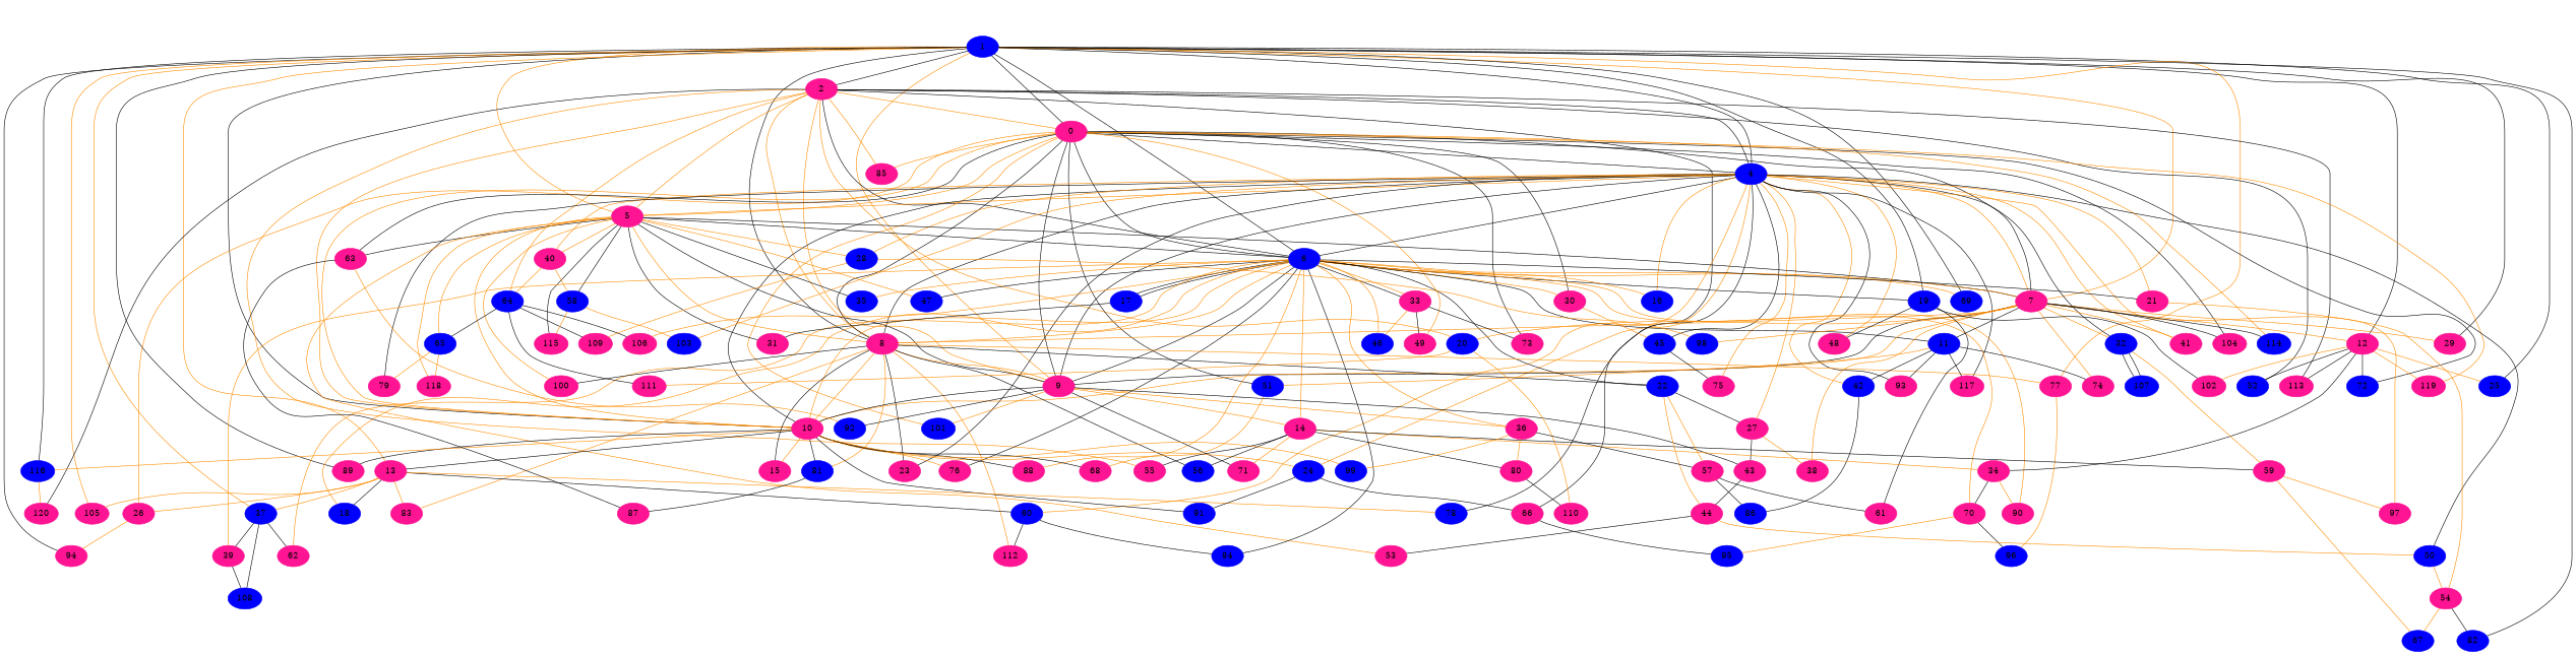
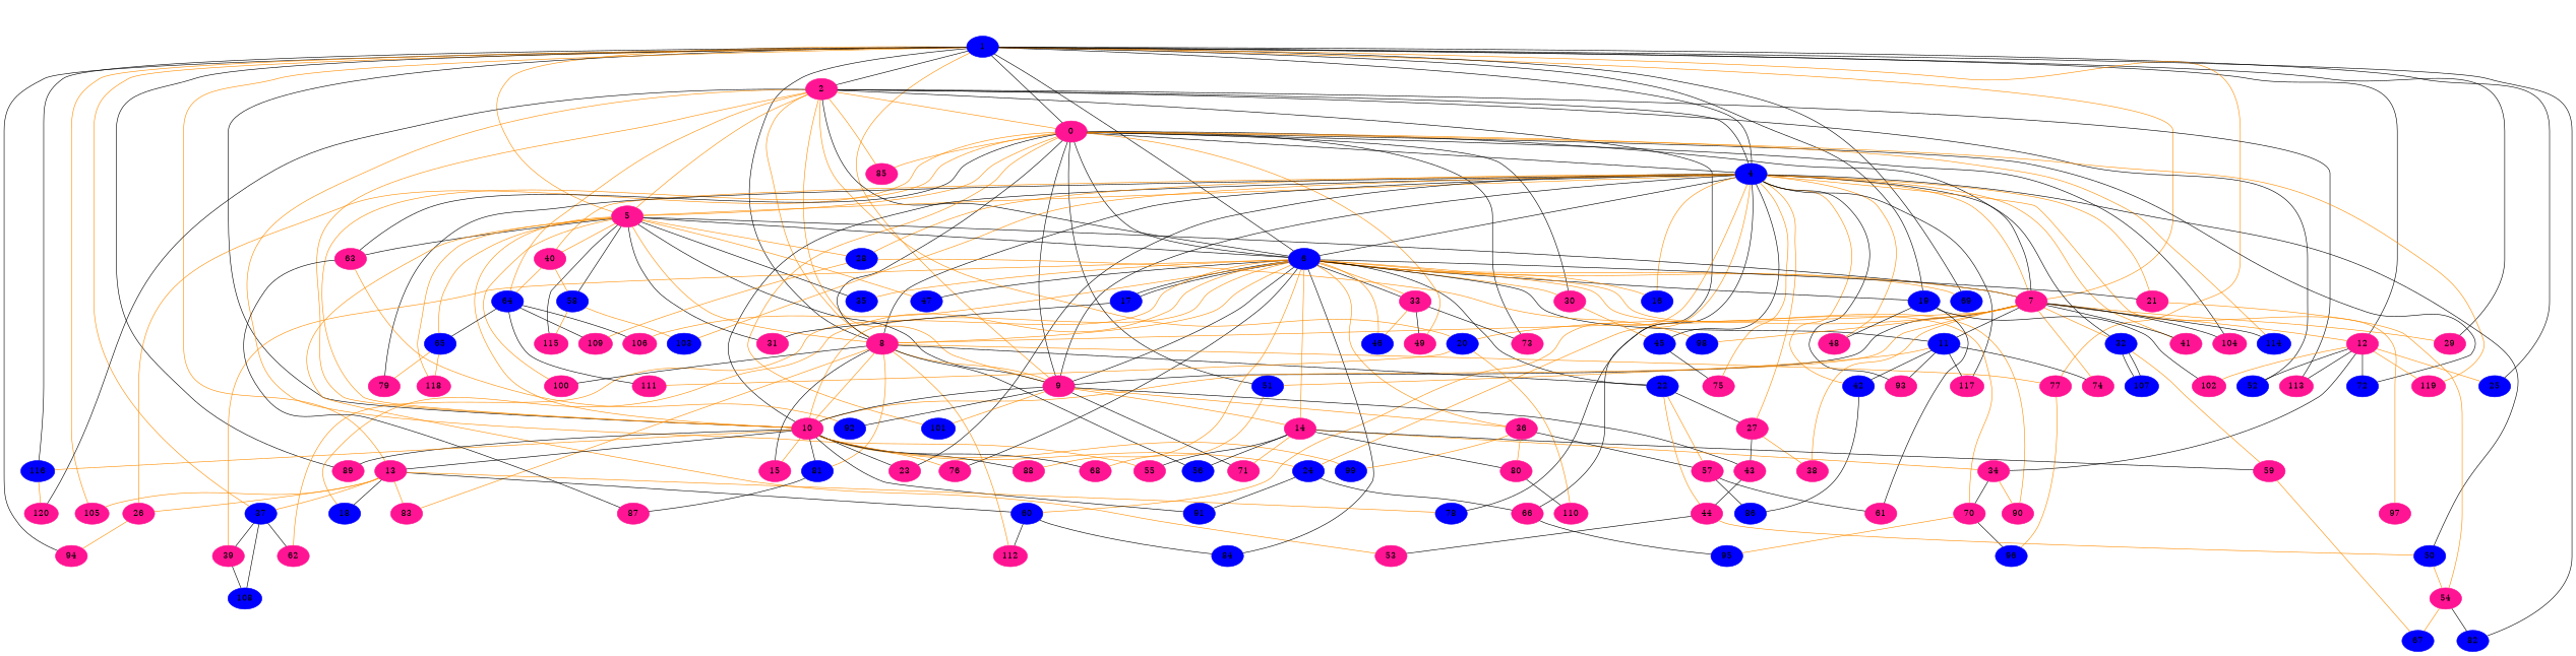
  graph {
    node [color=deeppink style=filled]
    edge [color=black]
    1 [color=blue]
    2
    n3 [label=0]
    4 [color=blue]
    5
    6 [color=blue]
    7
    8
    9
    10
    12
    13
    19 [color=blue]
    25 [color=blue]
    29
    37 [color=blue]
    69 [color=blue]
    77
    82 [color=blue]
    89
    94
    105
    116 [color=blue]
    20 [color=blue]
    52 [color=blue]
    55
    64 [color=blue]
    66
    85
    113
    120
    26
    30
    49
    51 [color=blue]
    63
    72 [color=blue]
    73
    101 [color=blue]
    104
    114 [color=blue]
    119
    16 [color=blue]
    21
    23
    24 [color=blue]
    27
    28 [color=blue]
    32 [color=blue]
    40
    41
    42 [color=blue]
    45 [color=blue]
    48
    50 [color=blue]
    60 [color=blue]
    75
    78 [color=blue]
    79
    93
    97
    103 [color=blue]
    117
    31
    35 [color=blue]
    47 [color=blue]
    53
    58 [color=blue]
    65 [color=blue]
    100
    115
    118
    11 [color=blue]
    14
    17 [color=blue]
    18 [color=blue]
    22 [color=blue]
    33
    36
    39
    46 [color=blue]
    62
    70
    76
    84 [color=blue]
    88
    90
    106
    38
    74
    98 [color=blue]
    15
    56 [color=blue]
    81 [color=blue]
    83
    112
    43
    71
    92 [color=blue]
    68
    91 [color=blue]
    99 [color=blue]
    34
    102
    61
    108 [color=blue]
    96 [color=blue]
    110
    111
    109
    95 [color=blue]
    87
    54
    59
    107 [color=blue]
    86 [color=blue]
    80
    44
    57
    67 [color=blue]
    1 -- 2
    1 -- n3
    1 -- 4
    1 -- 5 [color=darkorange]
    1 -- 6
    1 -- 7 [color=darkorange]
    1 -- 8
    1 -- 9 [color=darkorange]
    1 -- 10
    1 -- 12
    1 -- 13 [color=darkorange]
    1 -- 19
    1 -- 25
    1 -- 29
    1 -- 37 [color=darkorange]
    1 -- 69
    1 -- 77 [color=darkorange]
    1 -- 82
    1 -- 89
    1 -- 94
    1 -- 105 [color=darkorange]
    1 -- 116
    2 -- n3 [color=darkorange]
    2 -- 4
    2 -- 5 [color=darkorange]
    2 -- 6
    2 -- 8 [color=darkorange]
    2 -- 9 [color=darkorange]
    2 -- 10 [color=darkorange]
    2 -- 20 [color=darkorange]
    2 -- 52
    2 -- 55 [color=darkorange]
    2 -- 64 [color=darkorange]
    2 -- 66
    2 -- 85 [color=darkorange]
    2 -- 113
    2 -- 120
    n3 -- 4
    n3 -- 5 [color=darkorange]
    n3 -- 6
    n3 -- 7
    n3 -- 8
    n3 -- 9
    n3 -- 10 [color=darkorange]
    n3 -- 85 [color=darkorange]
    n3 -- 26 [color=darkorange]
    n3 -- 30
    n3 -- 49 [color=darkorange]
    n3 -- 51
    n3 -- 63
    n3 -- 72
    n3 -- 73
    n3 -- 101 [color=darkorange]
    n3 -- 104
    n3 -- 114 [color=darkorange]
    n3 -- 119 [color=darkorange]
    4 -- 5 [color=darkorange]
    4 -- 6
    4 -- 7 [color=darkorange]
    4 -- 8
    4 -- 9
    4 -- 10
    4 -- 16 [color=darkorange]
    4 -- 21 [color=darkorange]
    4 -- 23
    4 -- 24 [color=darkorange]
    4 -- 27 [color=darkorange]
    4 -- 28 [color=darkorange]
    4 -- 32
    4 -- 40 [color=darkorange]
    4 -- 41 [color=darkorange]
    4 -- 42 [color=darkorange]
    4 -- 45
    4 -- 48 [color=darkorange]
    4 -- 50
    4 -- 60 [color=darkorange]
    4 -- 75 [color=darkorange]
    4 -- 78
    4 -- 79
    4 -- 93
    4 -- 97 [color=darkorange]
    4 -- 103 [color=darkorange]
    4 -- 117
    5 -- 6
    5 -- 7
    5 -- 8 [color=darkorange]
    5 -- 9
    5 -- 10 [color=darkorange]
    5 -- 63
    5 -- 28 [color=darkorange]
    5 -- 40 [color=darkorange]
    5 -- 31
    5 -- 35
    5 -- 47 [color=darkorange]
    5 -- 53 [color=darkorange]
    5 -- 58
    5 -- 65 [color=darkorange]
    5 -- 100 [color=darkorange]
    5 -- 115
    5 -- 118 [color=darkorange]
    6 -- 7 [color=darkorange]
    6 -- 8 [color=darkorange]
    6 -- 9
    6 -- 10 [color=darkorange]
    6 -- 19
    6 -- 69 [color=darkorange]
    6 -- 30 [color=darkorange]
    6 -- 16 [color=darkorange]
    6 -- 21
    6 -- 35 [color=darkorange]
    6 -- 47
    6 -- 11
    6 -- 14 [color=darkorange]
    6 -- 17
    6 -- 17
    6 -- 18 [color=darkorange]
    6 -- 22
    6 -- 33
    6 -- 33 [color=darkorange]
    6 -- 36 [color=darkorange]
    6 -- 39 [color=darkorange]
    6 -- 46 [color=darkorange]
    6 -- 62 [color=darkorange]
    6 -- 70 [color=darkorange]
    6 -- 76
    6 -- 84
    6 -- 88 [color=darkorange]
    6 -- 90 [color=darkorange]
    6 -- 106 [color=darkorange]
    7 -- 8 [color=darkorange]
    7 -- 9
    7 -- 10 [color=darkorange]
    7 -- 12 [color=darkorange]
    7 -- 29 [color=darkorange]
    7 -- 20 [color=darkorange]
    7 -- 104
    7 -- 114
    7 -- 32 [color=darkorange]
-   7 -- 41 [color=darkorange]
+   7 -- 41
    7 -- 11
    7 -- 38 [color=darkorange]
    7 -- 74 [color=darkorange]
    7 -- 98 [color=darkorange]
    8 -- 9 [color=darkorange]
    8 -- 10 [color=darkorange]
    8 -- 77 [color=darkorange]
-   8 -- 23
+   10 -- 23
    8 -- 100
    8 -- 22
    8 -- 15
    8 -- 56
    8 -- 81 [color=darkorange]
    8 -- 83 [color=darkorange]
    8 -- 112 [color=darkorange]
    9 -- 10
    9 -- 101 [color=darkorange]
    9 -- 14 [color=darkorange]
    9 -- 36 [color=darkorange]
    9 -- 43
    9 -- 71
    9 -- 92
    10 -- 13
    10 -- 89
    10 -- 116 [color=darkorange]
    10 -- 24 [color=darkorange]
    10 -- 76 [color=darkorange]
    10 -- 88
    10 -- 15 [color=darkorange]
    10 -- 81
    10 -- 68
    10 -- 91
    10 -- 99 [color=darkorange]
    12 -- 25 [color=darkorange]
    12 -- 52
    12 -- 113
    12 -- 72
    12 -- 119 [color=darkorange]
    12 -- 34
    12 -- 102 [color=darkorange]
    13 -- 37 [color=darkorange]
    13 -- 105 [color=darkorange]
    13 -- 26 [color=darkorange]
    13 -- 60
    13 -- 78 [color=darkorange]
    13 -- 18
    13 -- 83 [color=darkorange]
    19 -- 48
    19 -- 102
    19 -- 61
    37 -- 39
    37 -- 62
    37 -- 108
    77 -- 96 [color=darkorange]
    116 -- 120 [color=darkorange]
    20 -- 110 [color=darkorange]
    20 -- 111 [color=darkorange]
    64 -- 65
    64 -- 106
    64 -- 111
    64 -- 109
    66 -- 95
    26 -- 94 [color=darkorange]
    30 -- 45 [color=darkorange]
    51 -- 68 [color=darkorange]
    63 -- 92 [color=darkorange]
    63 -- 87
    21 -- 54 [color=darkorange]
    24 -- 66
    24 -- 91
    27 -- 38 [color=darkorange]
    27 -- 43
    28 -- 98 [color=darkorange]
    28 -- 109 [color=darkorange]
    32 -- 59 [color=darkorange]
    32 -- 107
    32 -- 107
    40 -- 64 [color=darkorange]
    40 -- 58 [color=darkorange]
    42 -- 86
    45 -- 75
    50 -- 54 [color=darkorange]
    60 -- 84
    60 -- 112
    58 -- 103 [color=darkorange]
    58 -- 115 [color=darkorange]
    65 -- 79 [color=darkorange]
    65 -- 118 [color=darkorange]
    11 -- 51 [color=darkorange]
    11 -- 42
    11 -- 93
    11 -- 117
    11 -- 74
    14 -- 55
    14 -- 56
    14 -- 71 [color=darkorange]
    14 -- 34 [color=darkorange]
    14 -- 59
    14 -- 80
    17 -- 31
    22 -- 27
    22 -- 44 [color=darkorange]
    22 -- 57 [color=darkorange]
    33 -- 49
    33 -- 73
    33 -- 46 [color=darkorange]
    36 -- 99 [color=darkorange]
    36 -- 80 [color=darkorange]
    36 -- 57
    39 -- 108
    70 -- 96
    70 -- 95 [color=darkorange]
    81 -- 87
    43 -- 44
    34 -- 70
    34 -- 90 [color=darkorange]
    54 -- 82
    54 -- 67 [color=darkorange]
-   59 -- 97 [color=darkorange]
    59 -- 67 [color=darkorange]
    80 -- 110
    44 -- 50 [color=darkorange]
    44 -- 53
    57 -- 61
    57 -- 86
  }
